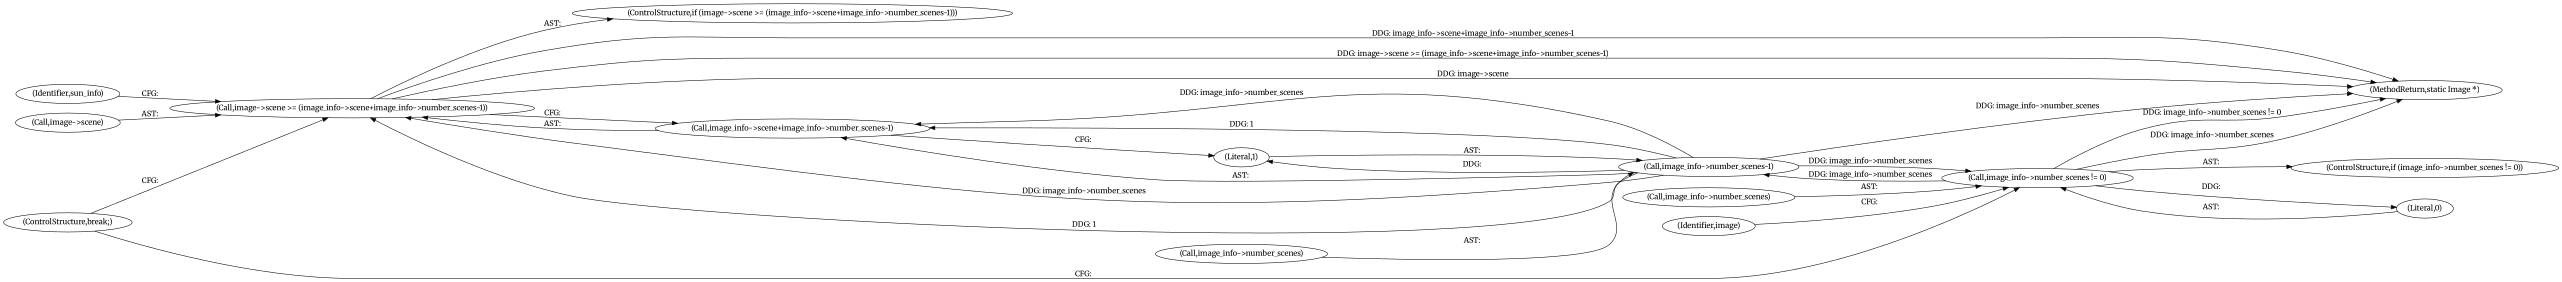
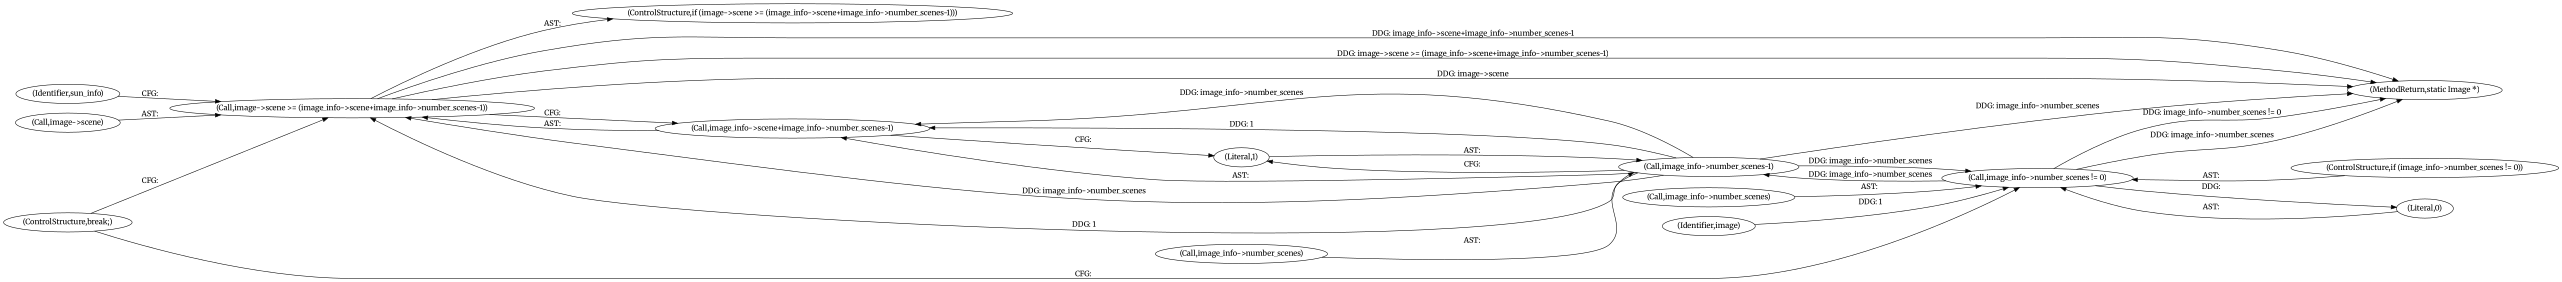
  digraph {
    fontname=Merriweather
    rankdir=LR
    node [fontname=Merriweather]
    edge [fontname=Merriweather]
    n1 [label="(Call,image->scene >= (image_info->scene+image_info->number_scenes-1))"]
    n2 [label="(MethodReturn,static Image *)"]
    n3 [label="(Call,image_info->scene+image_info->number_scenes-1)"]
    n4 [label="(ControlStructure,if (image->scene >= (image_info->scene+image_info->number_scenes-1)))"]
    n5 [label="(Literal,1)"]
    n6 [label="(Call,image_info->number_scenes-1)"]
    n7 [label="(Call,image_info->number_scenes != 0)"]
    n8 [label="(ControlStructure,if (image_info->number_scenes != 0))"]
    n9 [label="(Literal,0)"]
    n10 [label="(Identifier,sun_info)"]
    n11 [label="(Call,image_info->number_scenes)"]
    n12 [label="(Call,image_info->number_scenes)"]
    n13 [label="(Call,image->scene)"]
    n14 [label="(Identifier,image)"]
    n15 [label="(ControlStructure,break;)"]
    n1 -> n2 [label="DDG: image_info->scene+image_info->number_scenes-1"]
    n1 -> n2 [label="DDG: image->scene >= (image_info->scene+image_info->number_scenes-1)"]
    n1 -> n2 [label="DDG: image->scene"]
    n1 -> n3 [label="CFG: "]
    n1 -> n4 [label="AST: "]
    n3 -> n1 [label="AST: "]
    n3 -> n5 [label="CFG: "]
    n5 -> n6 [label="AST: "]
    n6 -> n1 [label="DDG: image_info->number_scenes"]
    n6 -> n1 [label="DDG: 1"]
    n6 -> n2 [label="DDG: image_info->number_scenes"]
    n6 -> n3 [label="AST: "]
    n6 -> n3 [label="DDG: image_info->number_scenes"]
    n6 -> n3 [label="DDG: 1"]
-   n6 -> n5 [label="DDG: "]
+   n6 -> n5 [label="CFG: "]
    n6 -> n7 [label="DDG: image_info->number_scenes"]
    n7 -> n2 [label="DDG: image_info->number_scenes != 0"]
    n7 -> n2 [label="DDG: image_info->number_scenes"]
    n7 -> n6 [label="DDG: image_info->number_scenes"]
-   n7 -> n8 [label="AST: "]
+   n8 -> n7 [label="AST: "]
    n7 -> n9 [label="DDG: "]
    n9 -> n7 [label="AST: "]
    n10 -> n1 [label="CFG: "]
    n11 -> n7 [label="AST: "]
    n12 -> n6 [label="AST: "]
    n13 -> n1 [label="AST: "]
-   n14 -> n7 [label="CFG: "]
+   n14 -> n7 [label="DDG: 1"]
    n15 -> n1 [label="CFG: "]
    n15 -> n7 [label="CFG: "]
  }
